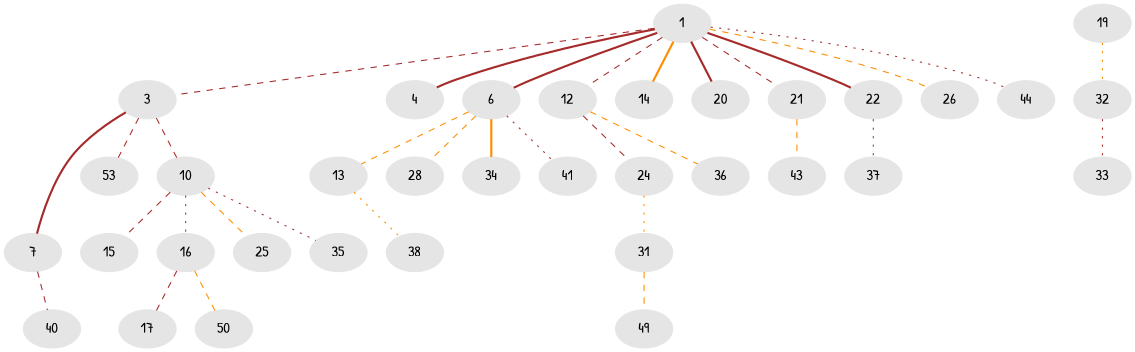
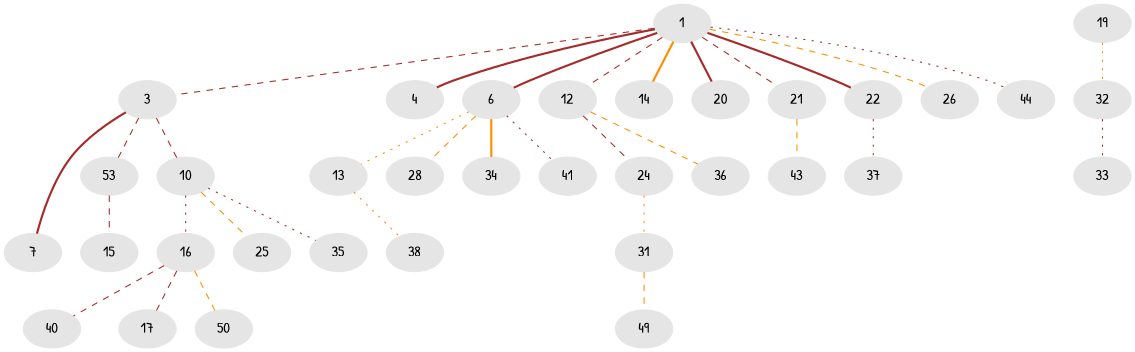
  graph {
    fontname="Patrick Hand"
    node [color=gray90 fontname="Patrick Hand" style=filled]
    edge [color=brown fontname="Patrick Hand" style=dashed]
    1 [super="+2"]
    3 [super="+5"]
    4
    6 [super="+8"]
    12 [super="+23"]
    14
    20 [super="+51"]
    21
    22
    26
    44 [super="+47"]
    7
    10 [super="+11"]
    53
    13
    28
    34
    41
    24 [super="+39"]
    36
    43
    37 [super="+48"]
    15 [super="+52"]
    16 [super="+29"]
    25
    35
    38
    19 [super="+27"]
    32 [super="+42"]
    17 [super="+30"]
    40
    50
    31 [super="+46"]
    33
    49
    1 -- 3
    1 -- 4 [style=bold]
    1 -- 6 [style=bold]
    1 -- 12
    1 -- 14 [color=darkorange style=bold]
    1 -- 20 [style=bold]
    1 -- 21
    1 -- 22 [style=bold]
    1 -- 26 [color=darkorange]
    1 -- 44 [style=dotted]
    3 -- 7 [style=bold]
    3 -- 10
    3 -- 53
-   6 -- 13 [color=darkorange]
+   6 -- 13 [color=darkorange style=dotted]
    6 -- 28 [color=darkorange]
    6 -- 34 [color=darkorange style=bold]
    6 -- 41 [style=dotted]
    12 -- 24
    12 -- 36 [color=darkorange]
    21 -- 43 [color=darkorange]
    22 -- 37 [style=dotted]
-   10 -- 15
+   53 -- 15
    10 -- 16 [style=dotted]
    10 -- 25 [color=darkorange]
    10 -- 35 [style=dotted]
    13 -- 38 [color=darkorange style=dotted]
    24 -- 31 [color=darkorange style=dotted]
    16 -- 17
-   7 -- 40
+   16 -- 40
    16 -- 50 [color=darkorange]
    19 -- 32 [color=darkorange style=dotted]
    32 -- 33 [style=dotted]
    31 -- 49 [color=darkorange]
  }
